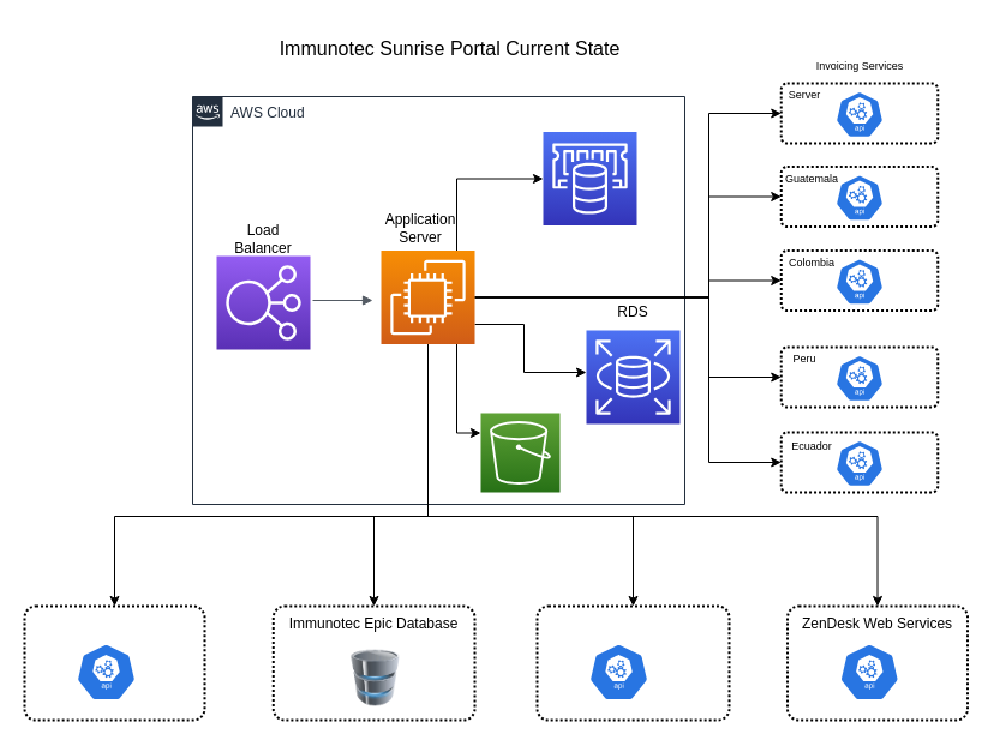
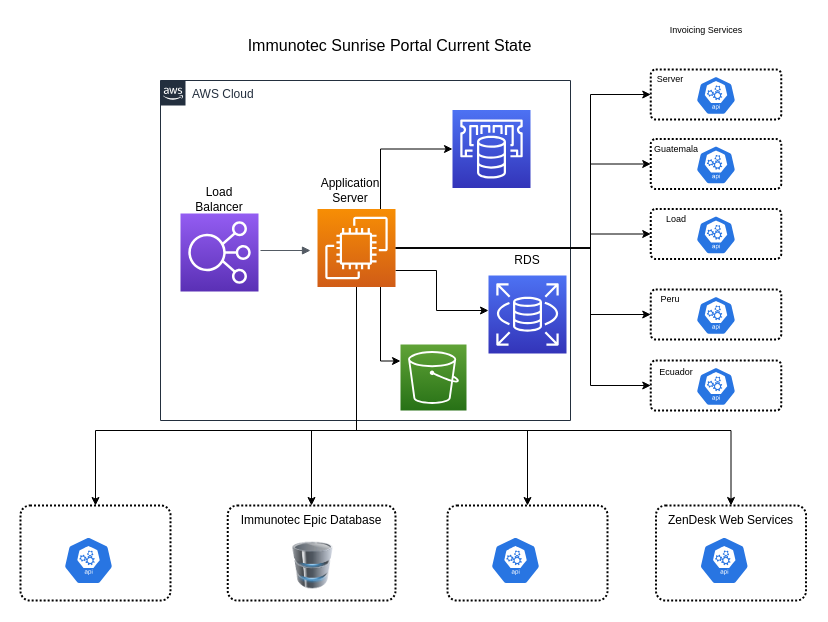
  <mxCell id="0" />
  <mxCell id="1" parent="0" />
  <mxCell id="2" value="AWS Cloud" style="points=[[0,0],[0.25,0],[0.5,0],[0.75,0],[1,0],[1,0.25],[1,0.5],[1,0.75],[1,1],[0.75,1],[0.5,1],[0.25,1],[0,1],[0,0.75],[0,0.5],[0,0.25]];outlineConnect=0;gradientColor=none;html=1;whiteSpace=wrap;fontSize=12;fontStyle=0;shape=mxgraph.aws4.group;grIcon=mxgraph.aws4.group_aws_cloud_alt;strokeColor=#232F3E;fillColor=none;verticalAlign=top;align=left;spacingLeft=30;fontColor=#232F3E;dashed=0;" parent="1" vertex="1"><mxGeometry x="160" y="80" width="410" height="340" as="geometry" /></mxCell>
- <mxCell id="3" value="&lt;font style=&quot;font-size: 16px&quot;&gt;Immunotec Sunrise Portal Current State&lt;/font&gt;" style="text;html=1;strokeColor=none;fillColor=none;align=center;verticalAlign=middle;whiteSpace=wrap;rounded=0;" parent="1" vertex="1"><mxGeometry x="224" y="15" width="301" height="50" as="geometry" /></mxCell>
+ <mxCell id="3" value="&lt;font style=&quot;font-size: 16px&quot;&gt;Immunotec Sunrise Portal Current State&lt;/font&gt;" style="text;html=1;strokeColor=none;fillColor=none;align=center;verticalAlign=middle;whiteSpace=wrap;rounded=0;" parent="1" vertex="1"><mxGeometry x="239" y="20" width="301" height="50" as="geometry" /></mxCell>
  <mxCell id="4" value="" style="edgeStyle=orthogonalEdgeStyle;html=1;endArrow=block;elbow=vertical;startArrow=none;endFill=1;strokeColor=#545B64;rounded=0;" parent="1" edge="1"><mxGeometry width="100" relative="1" as="geometry"><mxPoint x="260" y="250" as="sourcePoint" /><mxPoint x="310" y="250" as="targetPoint" /><Array as="points"><mxPoint x="310" y="250" /><mxPoint x="310" y="250" /></Array></mxGeometry></mxCell>
  <mxCell id="5" value="Load Balancer" style="text;html=1;strokeColor=none;fillColor=none;align=center;verticalAlign=middle;whiteSpace=wrap;rounded=0;" parent="1" vertex="1"><mxGeometry x="199" y="188.5" width="40" height="20" as="geometry" /></mxCell>
  <mxCell id="6" value="Application Server" style="text;html=1;strokeColor=none;fillColor=none;align=center;verticalAlign=middle;whiteSpace=wrap;rounded=0;" parent="1" vertex="1"><mxGeometry x="330" y="180" width="40" height="20" as="geometry" /></mxCell>
  <mxCell id="7" value="Cache" style="text;html=1;strokeColor=none;fillColor=none;align=center;verticalAlign=middle;whiteSpace=wrap;rounded=0;" parent="1" vertex="1"><mxGeometry x="450" y="110" width="80" height="20" as="geometry" /></mxCell>
  <mxCell id="8" value="" style="rounded=1;arcSize=10;dashed=1;fillColor=none;gradientColor=none;dashPattern=1 1;strokeWidth=2;" parent="1" vertex="1"><mxGeometry x="20" y="505" width="150" height="95" as="geometry" /></mxCell>
  <mxCell id="9" value="" style="rounded=1;arcSize=10;dashed=1;fillColor=none;gradientColor=none;dashPattern=1 1;strokeWidth=2;" parent="1" vertex="1"><mxGeometry x="227.25" y="505" width="167.75" height="95" as="geometry" /></mxCell>
  <mxCell id="10" value="" style="rounded=1;arcSize=10;dashed=1;fillColor=none;gradientColor=none;dashPattern=1 1;strokeWidth=2;" parent="1" vertex="1"><mxGeometry x="447" y="505" width="160" height="95" as="geometry" /></mxCell>
  <mxCell id="11" value="Immunotec Epic Database" style="text;html=1;strokeColor=none;fillColor=none;align=center;verticalAlign=middle;whiteSpace=wrap;rounded=0;" parent="1" vertex="1"><mxGeometry x="236.13" y="510" width="150" height="20" as="geometry" /></mxCell>
  <mxCell id="12" value="" style="html=1;dashed=0;whitespace=wrap;fillColor=#2875E2;strokeColor=#ffffff;points=[[0.005,0.63,0],[0.1,0.2,0],[0.9,0.2,0],[0.5,0,0],[0.995,0.63,0],[0.72,0.99,0],[0.5,1,0],[0.28,0.99,0]];shape=mxgraph.kubernetes.icon;prIcon=api" parent="1" vertex="1"><mxGeometry x="63" y="536" width="50" height="48" as="geometry" /></mxCell>
  <mxCell id="13" value="" style="html=1;dashed=0;whitespace=wrap;fillColor=#2875E2;strokeColor=#ffffff;points=[[0.005,0.63,0],[0.1,0.2,0],[0.9,0.2,0],[0.5,0,0],[0.995,0.63,0],[0.72,0.99,0],[0.5,1,0],[0.28,0.99,0]];shape=mxgraph.kubernetes.icon;prIcon=api" parent="1" vertex="1"><mxGeometry x="490" y="536" width="50" height="48" as="geometry" /></mxCell>
  <mxCell id="14" value="" style="image;html=1;image=img/lib/clip_art/computers/Database_128x128.png" parent="1" vertex="1"><mxGeometry x="292.5" y="530" width="40" height="70" as="geometry" /></mxCell>
  <mxCell id="15" value="" style="rounded=1;arcSize=10;dashed=1;fillColor=none;gradientColor=none;dashPattern=1 1;strokeWidth=2;" parent="1" vertex="1"><mxGeometry x="650.25" y="69" width="130.5" height="50" as="geometry" /></mxCell>
  <mxCell id="16" value="Server" style="text;html=1;strokeColor=none;fillColor=none;align=center;verticalAlign=middle;whiteSpace=wrap;rounded=0;fontSize=9;" parent="1" vertex="1"><mxGeometry x="650.25" y="69" width="40" height="20" as="geometry" /></mxCell>
  <mxCell id="17" value="" style="html=1;dashed=0;whitespace=wrap;fillColor=#2875E2;strokeColor=#ffffff;points=[[0.005,0.63,0],[0.1,0.2,0],[0.9,0.2,0],[0.5,0,0],[0.995,0.63,0],[0.72,0.99,0],[0.5,1,0],[0.28,0.99,0]];shape=mxgraph.kubernetes.icon;prIcon=api" parent="1" vertex="1"><mxGeometry x="695.5" y="71" width="40" height="48" as="geometry" /></mxCell>
  <mxCell id="18" value="" style="rounded=1;arcSize=10;dashed=1;fillColor=none;gradientColor=none;dashPattern=1 1;strokeWidth=2;" parent="1" vertex="1"><mxGeometry x="650.25" y="138.5" width="130.5" height="50" as="geometry" /></mxCell>
  <mxCell id="19" value="Guatemala" style="text;html=1;strokeColor=none;fillColor=none;align=center;verticalAlign=middle;whiteSpace=wrap;rounded=0;fontSize=9;" parent="1" vertex="1"><mxGeometry x="655.5" y="138.5" width="40" height="20" as="geometry" /></mxCell>
  <mxCell id="20" value="" style="html=1;dashed=0;whitespace=wrap;fillColor=#2875E2;strokeColor=#ffffff;points=[[0.005,0.63,0],[0.1,0.2,0],[0.9,0.2,0],[0.5,0,0],[0.995,0.63,0],[0.72,0.99,0],[0.5,1,0],[0.28,0.99,0]];shape=mxgraph.kubernetes.icon;prIcon=api" parent="1" vertex="1"><mxGeometry x="695.5" y="140.5" width="40" height="48" as="geometry" /></mxCell>
  <mxCell id="21" value="" style="rounded=1;arcSize=10;dashed=1;fillColor=none;gradientColor=none;dashPattern=1 1;strokeWidth=2;" parent="1" vertex="1"><mxGeometry x="650.25" y="208.5" width="130.5" height="50" as="geometry" /></mxCell>
- <mxCell id="22" value="Colombia" style="text;html=1;strokeColor=none;fillColor=none;align=center;verticalAlign=middle;whiteSpace=wrap;rounded=0;fontSize=9;" parent="1" vertex="1"><mxGeometry x="655.5" y="208.5" width="40" height="20" as="geometry" /></mxCell>
+ <mxCell id="22" value="Load" style="text;html=1;strokeColor=none;fillColor=none;align=center;verticalAlign=middle;whiteSpace=wrap;rounded=0;fontSize=9;" parent="1" vertex="1"><mxGeometry x="655.5" y="208.5" width="40" height="20" as="geometry" /></mxCell>
  <mxCell id="23" value="" style="html=1;dashed=0;whitespace=wrap;fillColor=#2875E2;strokeColor=#ffffff;points=[[0.005,0.63,0],[0.1,0.2,0],[0.9,0.2,0],[0.5,0,0],[0.995,0.63,0],[0.72,0.99,0],[0.5,1,0],[0.28,0.99,0]];shape=mxgraph.kubernetes.icon;prIcon=api" parent="1" vertex="1"><mxGeometry x="695.5" y="210.5" width="40" height="48" as="geometry" /></mxCell>
  <mxCell id="24" value="" style="rounded=1;arcSize=10;dashed=1;fillColor=none;gradientColor=none;dashPattern=1 1;strokeWidth=2;" parent="1" vertex="1"><mxGeometry x="650.25" y="289" width="130.5" height="50" as="geometry" /></mxCell>
  <mxCell id="25" value="Peru" style="text;html=1;strokeColor=none;fillColor=none;align=center;verticalAlign=middle;whiteSpace=wrap;rounded=0;fontSize=9;" parent="1" vertex="1"><mxGeometry x="650.25" y="289" width="40" height="20" as="geometry" /></mxCell>
  <mxCell id="26" value="" style="html=1;dashed=0;whitespace=wrap;fillColor=#2875E2;strokeColor=#ffffff;points=[[0.005,0.63,0],[0.1,0.2,0],[0.9,0.2,0],[0.5,0,0],[0.995,0.63,0],[0.72,0.99,0],[0.5,1,0],[0.28,0.99,0]];shape=mxgraph.kubernetes.icon;prIcon=api" parent="1" vertex="1"><mxGeometry x="695.5" y="291" width="40" height="48" as="geometry" /></mxCell>
  <mxCell id="27" value="" style="rounded=1;arcSize=10;dashed=1;fillColor=none;gradientColor=none;dashPattern=1 1;strokeWidth=2;" parent="1" vertex="1"><mxGeometry x="655.5" y="505" width="150" height="95" as="geometry" /></mxCell>
  <mxCell id="28" value="ZenDesk Web Services" style="text;html=1;strokeColor=none;fillColor=none;align=center;verticalAlign=middle;whiteSpace=wrap;rounded=0;" parent="1" vertex="1"><mxGeometry x="662.25" y="510" width="136.5" height="20" as="geometry" /></mxCell>
  <mxCell id="29" value="" style="html=1;dashed=0;whitespace=wrap;fillColor=#2875E2;strokeColor=#ffffff;points=[[0.005,0.63,0],[0.1,0.2,0],[0.9,0.2,0],[0.5,0,0],[0.995,0.63,0],[0.72,0.99,0],[0.5,1,0],[0.28,0.99,0]];shape=mxgraph.kubernetes.icon;prIcon=api" parent="1" vertex="1"><mxGeometry x="698.75" y="536" width="50" height="48" as="geometry" /></mxCell>
- <mxCell id="30" value="Invoicing Services" style="text;html=1;strokeColor=none;fillColor=none;align=center;verticalAlign=middle;whiteSpace=wrap;rounded=0;fontSize=9;" parent="1" vertex="1"><mxGeometry x="670.5" y="45" width="90" height="20" as="geometry" /></mxCell>
+ <mxCell id="30" value="Invoicing Services" style="text;html=1;strokeColor=none;fillColor=none;align=center;verticalAlign=middle;whiteSpace=wrap;rounded=0;fontSize=9;" parent="1" vertex="1"><mxGeometry x="660.5" y="20" width="90" height="20" as="geometry" /></mxCell>
  <mxCell id="31" value="" style="rounded=1;arcSize=10;dashed=1;fillColor=none;gradientColor=none;dashPattern=1 1;strokeWidth=2;" parent="1" vertex="1"><mxGeometry x="650.25" y="360" width="130.5" height="50" as="geometry" /></mxCell>
  <mxCell id="32" value="Ecuador" style="text;html=1;strokeColor=none;fillColor=none;align=center;verticalAlign=middle;whiteSpace=wrap;rounded=0;fontSize=9;" parent="1" vertex="1"><mxGeometry x="655.5" y="362" width="40" height="20" as="geometry" /></mxCell>
  <mxCell id="33" value="" style="html=1;dashed=0;whitespace=wrap;fillColor=#2875E2;strokeColor=#ffffff;points=[[0.005,0.63,0],[0.1,0.2,0],[0.9,0.2,0],[0.5,0,0],[0.995,0.63,0],[0.72,0.99,0],[0.5,1,0],[0.28,0.99,0]];shape=mxgraph.kubernetes.icon;prIcon=api" parent="1" vertex="1"><mxGeometry x="695.5" y="362" width="40" height="48" as="geometry" /></mxCell>
  <mxCell id="34" value="" style="points=[[0,0,0],[0.25,0,0],[0.5,0,0],[0.75,0,0],[1,0,0],[0,1,0],[0.25,1,0],[0.5,1,0],[0.75,1,0],[1,1,0],[0,0.25,0],[0,0.5,0],[0,0.75,0],[1,0.25,0],[1,0.5,0],[1,0.75,0]];outlineConnect=0;fontColor=#232F3E;gradientColor=#4D72F3;gradientDirection=north;fillColor=#3334B9;strokeColor=#ffffff;dashed=0;verticalLabelPosition=bottom;verticalAlign=top;align=center;html=1;fontSize=12;fontStyle=0;aspect=fixed;shape=mxgraph.aws4.resourceIcon;resIcon=mxgraph.aws4.rds;" parent="1" vertex="1"><mxGeometry x="488" y="275" width="78" height="78" as="geometry" /></mxCell>
  <mxCell id="35" value="" style="points=[[0,0,0],[0.25,0,0],[0.5,0,0],[0.75,0,0],[1,0,0],[0,1,0],[0.25,1,0],[0.5,1,0],[0.75,1,0],[1,1,0],[0,0.25,0],[0,0.5,0],[0,0.75,0],[1,0.25,0],[1,0.5,0],[1,0.75,0]];outlineConnect=0;fontColor=#232F3E;gradientColor=#945DF2;gradientDirection=north;fillColor=#5A30B5;strokeColor=#ffffff;dashed=0;verticalLabelPosition=bottom;verticalAlign=top;align=center;html=1;fontSize=12;fontStyle=0;aspect=fixed;shape=mxgraph.aws4.resourceIcon;resIcon=mxgraph.aws4.elastic_load_balancing;" parent="1" vertex="1"><mxGeometry x="180" y="213" width="78" height="78" as="geometry" /></mxCell>
  <mxCell id="36" value="" style="points=[[0,0,0],[0.25,0,0],[0.5,0,0],[0.75,0,0],[1,0,0],[0,1,0],[0.25,1,0],[0.5,1,0],[0.75,1,0],[1,1,0],[0,0.25,0],[0,0.5,0],[0,0.75,0],[1,0.25,0],[1,0.5,0],[1,0.75,0]];outlineConnect=0;fontColor=#232F3E;gradientColor=#60A337;gradientDirection=north;fillColor=#277116;strokeColor=#ffffff;dashed=0;verticalLabelPosition=bottom;verticalAlign=top;align=center;html=1;fontSize=12;fontStyle=0;aspect=fixed;shape=mxgraph.aws4.resourceIcon;resIcon=mxgraph.aws4.s3;" parent="1" vertex="1"><mxGeometry x="400" y="344" width="66" height="66" as="geometry" /></mxCell>
  <mxCell id="37" value="&lt;font style=&quot;font-size: 12px&quot;&gt;RDS&lt;/font&gt;" style="text;html=1;strokeColor=none;fillColor=none;align=center;verticalAlign=middle;whiteSpace=wrap;rounded=0;fontSize=9;" parent="1" vertex="1"><mxGeometry x="507" y="250" width="40" height="20" as="geometry" /></mxCell>
  <mxCell id="38" style="edgeStyle=orthogonalEdgeStyle;rounded=0;orthogonalLoop=1;jettySize=auto;html=1;entryX=0.5;entryY=0;entryDx=0;entryDy=0;" edge="1" parent="1" source="50" target="8"><mxGeometry relative="1" as="geometry"><Array as="points"><mxPoint x="356" y="430" /><mxPoint x="95" y="430" /></Array></mxGeometry></mxCell>
  <mxCell id="39" style="edgeStyle=orthogonalEdgeStyle;rounded=0;orthogonalLoop=1;jettySize=auto;html=1;" edge="1" parent="1" source="50" target="34"><mxGeometry relative="1" as="geometry"><Array as="points"><mxPoint x="436" y="270" /><mxPoint x="436" y="310" /></Array></mxGeometry></mxCell>
  <mxCell id="40" style="edgeStyle=orthogonalEdgeStyle;rounded=0;orthogonalLoop=1;jettySize=auto;html=1;entryX=0;entryY=0.5;entryDx=0;entryDy=0;entryPerimeter=0;" edge="1" parent="1" source="50" target="51"><mxGeometry relative="1" as="geometry"><Array as="points"><mxPoint x="380" y="149" /></Array></mxGeometry></mxCell>
  <mxCell id="41" style="edgeStyle=orthogonalEdgeStyle;rounded=0;orthogonalLoop=1;jettySize=auto;html=1;entryX=0;entryY=0.25;entryDx=0;entryDy=0;entryPerimeter=0;" edge="1" parent="1" source="50" target="36"><mxGeometry relative="1" as="geometry"><Array as="points"><mxPoint x="380" y="361" /></Array></mxGeometry></mxCell>
  <mxCell id="42" style="edgeStyle=orthogonalEdgeStyle;rounded=0;orthogonalLoop=1;jettySize=auto;html=1;" edge="1" parent="1" source="50" target="9"><mxGeometry relative="1" as="geometry"><Array as="points"><mxPoint x="356" y="430" /><mxPoint x="311" y="430" /></Array></mxGeometry></mxCell>
  <mxCell id="43" style="edgeStyle=orthogonalEdgeStyle;rounded=0;orthogonalLoop=1;jettySize=auto;html=1;" edge="1" parent="1" source="50" target="10"><mxGeometry relative="1" as="geometry"><Array as="points"><mxPoint x="356" y="430" /><mxPoint x="527" y="430" /></Array></mxGeometry></mxCell>
  <mxCell id="44" style="edgeStyle=orthogonalEdgeStyle;rounded=0;orthogonalLoop=1;jettySize=auto;html=1;entryX=0.5;entryY=0;entryDx=0;entryDy=0;" edge="1" parent="1" source="50" target="27"><mxGeometry relative="1" as="geometry"><Array as="points"><mxPoint x="356" y="430" /><mxPoint x="731" y="430" /></Array></mxGeometry></mxCell>
  <mxCell id="45" style="edgeStyle=orthogonalEdgeStyle;rounded=0;orthogonalLoop=1;jettySize=auto;html=1;entryX=0;entryY=0.5;entryDx=0;entryDy=0;" edge="1" parent="1" source="50" target="15"><mxGeometry relative="1" as="geometry"><Array as="points"><mxPoint x="590" y="248" /><mxPoint x="590" y="94" /></Array></mxGeometry></mxCell>
  <mxCell id="46" style="edgeStyle=orthogonalEdgeStyle;rounded=0;orthogonalLoop=1;jettySize=auto;html=1;entryX=0;entryY=0.5;entryDx=0;entryDy=0;" edge="1" parent="1" source="50" target="18"><mxGeometry relative="1" as="geometry"><Array as="points"><mxPoint x="590" y="248" /><mxPoint x="590" y="164" /></Array></mxGeometry></mxCell>
  <mxCell id="47" style="edgeStyle=orthogonalEdgeStyle;rounded=0;orthogonalLoop=1;jettySize=auto;html=1;entryX=0;entryY=0.5;entryDx=0;entryDy=0;" edge="1" parent="1" source="50" target="21"><mxGeometry relative="1" as="geometry"><Array as="points"><mxPoint x="590" y="248" /><mxPoint x="590" y="234" /></Array></mxGeometry></mxCell>
  <mxCell id="48" style="edgeStyle=orthogonalEdgeStyle;rounded=0;orthogonalLoop=1;jettySize=auto;html=1;entryX=0;entryY=0.5;entryDx=0;entryDy=0;" edge="1" parent="1" source="50" target="24"><mxGeometry relative="1" as="geometry"><Array as="points"><mxPoint x="590" y="248" /><mxPoint x="590" y="314" /></Array></mxGeometry></mxCell>
  <mxCell id="49" style="edgeStyle=orthogonalEdgeStyle;rounded=0;orthogonalLoop=1;jettySize=auto;html=1;entryX=0;entryY=0.5;entryDx=0;entryDy=0;" edge="1" parent="1" source="50" target="31"><mxGeometry relative="1" as="geometry"><Array as="points"><mxPoint x="590" y="248" /><mxPoint x="590" y="385" /></Array></mxGeometry></mxCell>
  <mxCell id="50" value="" style="points=[[0,0,0],[0.25,0,0],[0.5,0,0],[0.75,0,0],[1,0,0],[0,1,0],[0.25,1,0],[0.5,1,0],[0.75,1,0],[1,1,0],[0,0.25,0],[0,0.5,0],[0,0.75,0],[1,0.25,0],[1,0.5,0],[1,0.75,0]];outlineConnect=0;fontColor=#232F3E;gradientColor=#F78E04;gradientDirection=north;fillColor=#D05C17;strokeColor=#ffffff;dashed=0;verticalLabelPosition=bottom;verticalAlign=top;align=center;html=1;fontSize=12;fontStyle=0;aspect=fixed;shape=mxgraph.aws4.resourceIcon;resIcon=mxgraph.aws4.ec2;" parent="1" vertex="1"><mxGeometry x="317" y="208.5" width="78" height="78" as="geometry" /></mxCell>
  <mxCell id="51" value="" style="points=[[0,0,0],[0.25,0,0],[0.5,0,0],[0.75,0,0],[1,0,0],[0,1,0],[0.25,1,0],[0.5,1,0],[0.75,1,0],[1,1,0],[0,0.25,0],[0,0.5,0],[0,0.75,0],[1,0.25,0],[1,0.5,0],[1,0.75,0]];outlineConnect=0;fontColor=#232F3E;gradientColor=#4D72F3;gradientDirection=north;fillColor=#3334B9;strokeColor=#ffffff;dashed=0;verticalLabelPosition=bottom;verticalAlign=top;align=center;html=1;fontSize=12;fontStyle=0;aspect=fixed;shape=mxgraph.aws4.resourceIcon;resIcon=mxgraph.aws4.elasticache;" parent="1" vertex="1"><mxGeometry x="452" y="109.5" width="78" height="78" as="geometry" /></mxCell>
